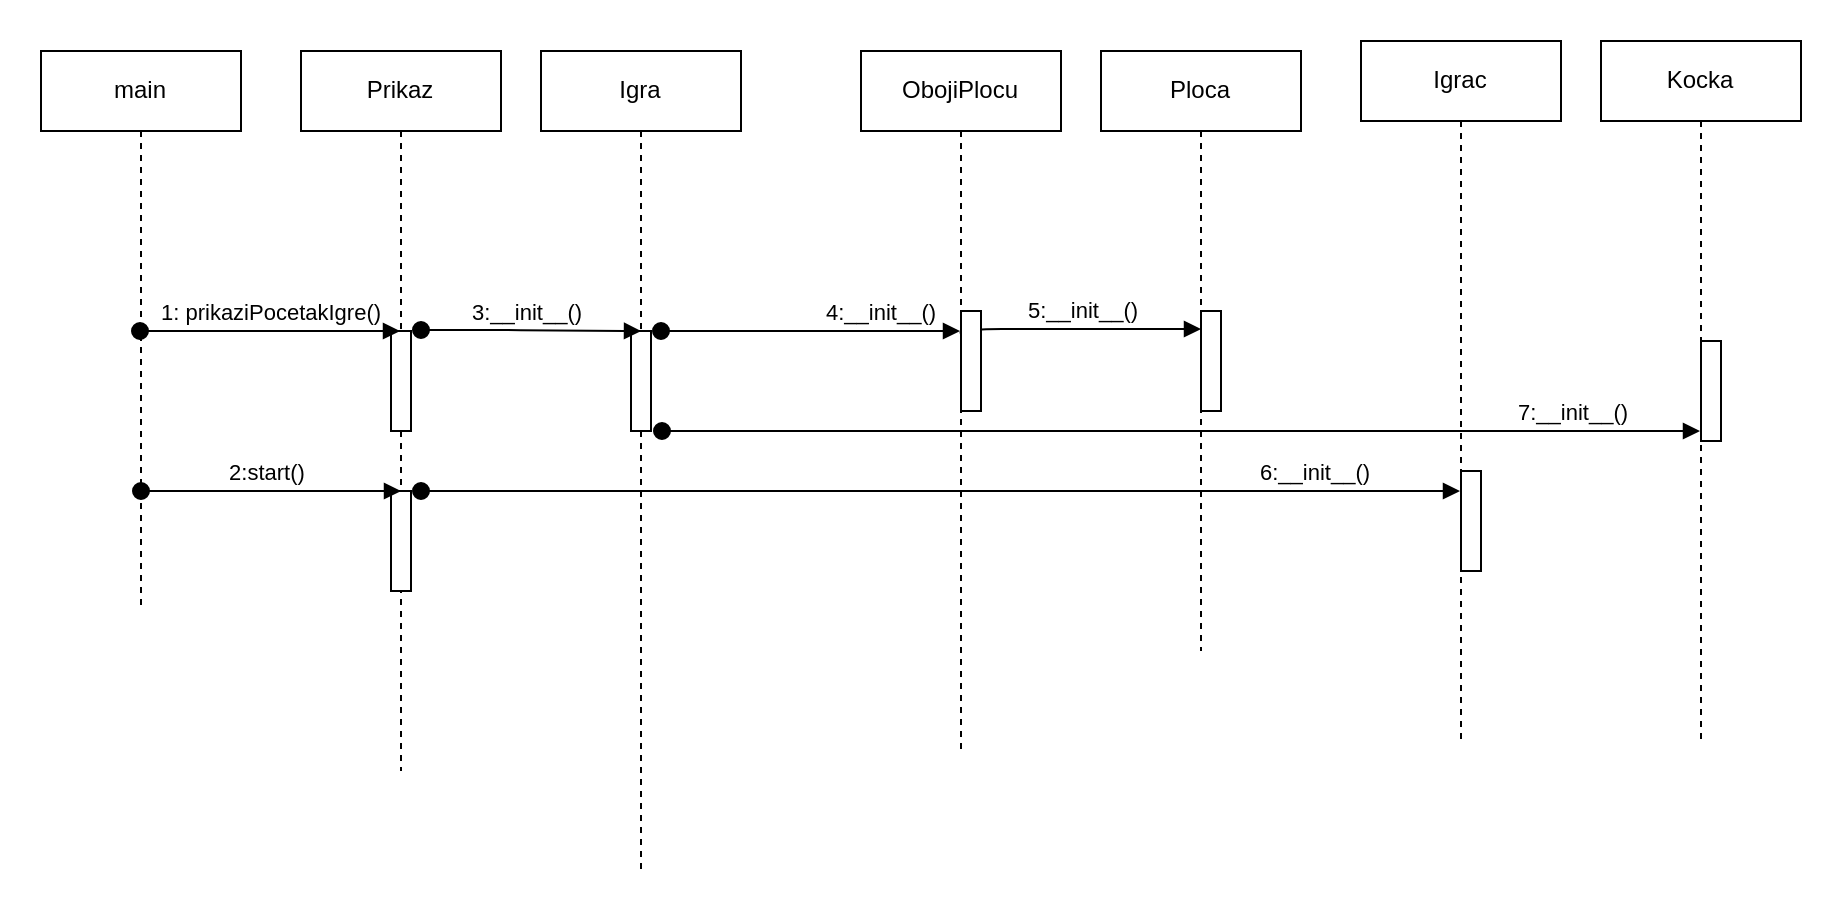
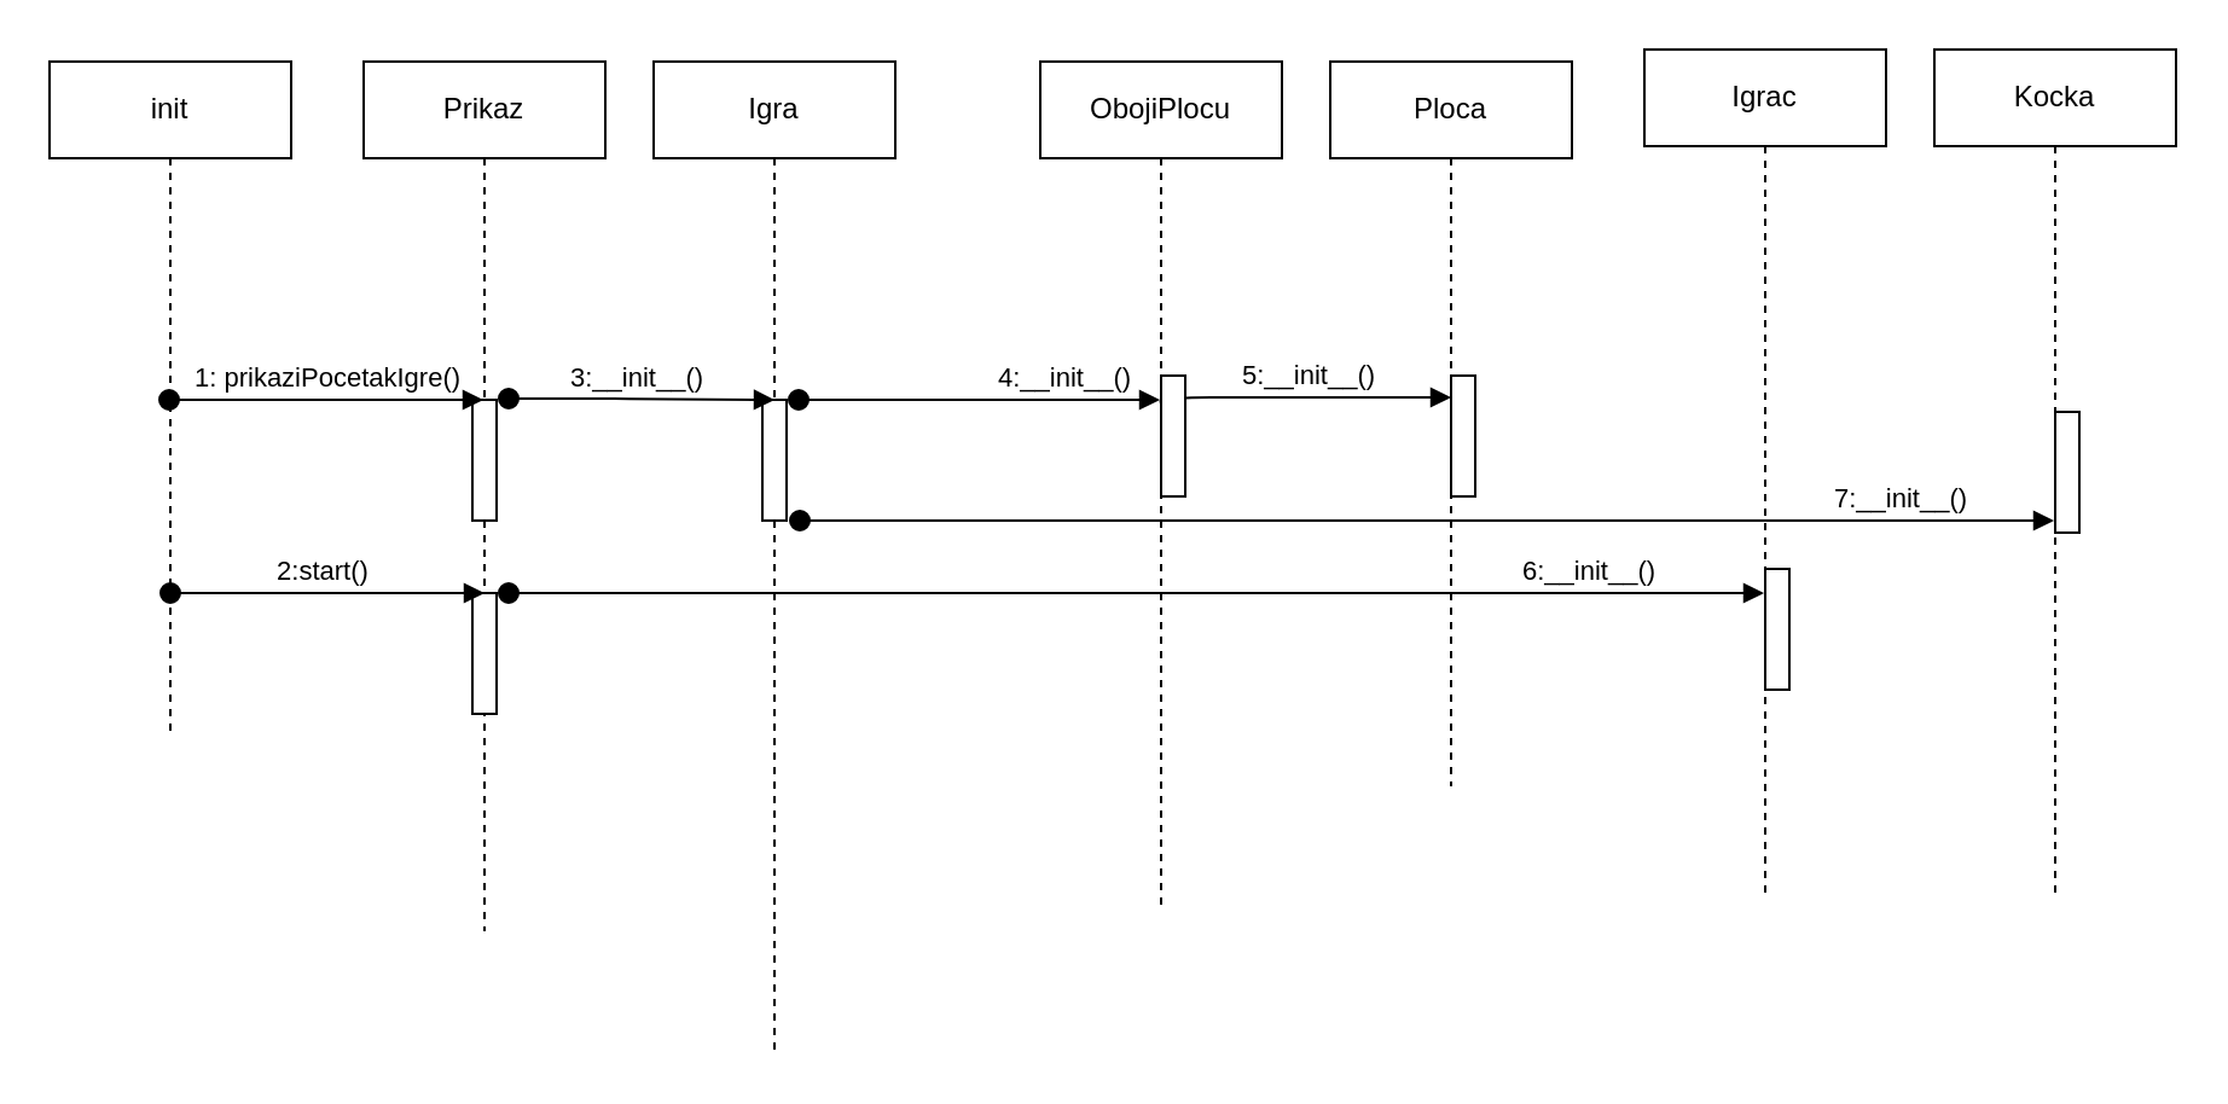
  <mxCell id="0" />
  <mxCell id="1" parent="0" />
  <mxCell id="2" value="Prikaz" style="shape=umlLifeline;perimeter=lifelinePerimeter;whiteSpace=wrap;html=1;container=1;collapsible=0;recursiveResize=0;outlineConnect=0;" parent="1" vertex="1"><mxGeometry x="150" y="25" width="100" height="360" as="geometry" /></mxCell>
  <mxCell id="3" value="" style="html=1;points=[];perimeter=orthogonalPerimeter;" parent="2" vertex="1"><mxGeometry x="45" y="140" width="10" height="50" as="geometry" /></mxCell>
  <mxCell id="4" value="" style="html=1;points=[];perimeter=orthogonalPerimeter;direction=west;" parent="2" vertex="1"><mxGeometry x="45" y="220" width="10" height="50" as="geometry" /></mxCell>
  <mxCell id="5" value="Igra" style="shape=umlLifeline;perimeter=lifelinePerimeter;whiteSpace=wrap;html=1;container=1;collapsible=0;recursiveResize=0;outlineConnect=0;" parent="1" vertex="1"><mxGeometry x="270" y="25" width="100" height="410" as="geometry" /></mxCell>
  <mxCell id="6" value="" style="html=1;points=[];perimeter=orthogonalPerimeter;direction=west;" parent="5" vertex="1"><mxGeometry x="45" y="140" width="10" height="50" as="geometry" /></mxCell>
  <mxCell id="7" value="Igrac" style="shape=umlLifeline;perimeter=lifelinePerimeter;whiteSpace=wrap;html=1;container=1;collapsible=0;recursiveResize=0;outlineConnect=0;" parent="1" vertex="1"><mxGeometry x="680" y="20" width="100" height="350" as="geometry" /></mxCell>
  <mxCell id="8" value="Ploca" style="shape=umlLifeline;perimeter=lifelinePerimeter;whiteSpace=wrap;html=1;container=1;collapsible=0;recursiveResize=0;outlineConnect=0;" parent="1" vertex="1"><mxGeometry x="550" y="25" width="100" height="300" as="geometry" /></mxCell>
  <mxCell id="9" value="" style="html=1;points=[];perimeter=orthogonalPerimeter;" parent="8" vertex="1"><mxGeometry x="50" y="130" width="10" height="50" as="geometry" /></mxCell>
  <mxCell id="10" value="5:__init__()" style="html=1;verticalAlign=bottom;startArrow=oval;endArrow=block;startSize=8;exitX=0.538;exitY=0.402;exitDx=0;exitDy=0;exitPerimeter=0;" parent="8" source="19" edge="1"><mxGeometry x="-0.024" relative="1" as="geometry"><mxPoint x="-99.5" y="139" as="sourcePoint" /><mxPoint x="50" y="139" as="targetPoint" /><Array as="points"><mxPoint x="-59.5" y="139" /></Array><mxPoint as="offset" /></mxGeometry></mxCell>
- <mxCell id="11" value="main" style="shape=umlLifeline;perimeter=lifelinePerimeter;whiteSpace=wrap;html=1;container=1;collapsible=0;recursiveResize=0;outlineConnect=0;" parent="1" vertex="1"><mxGeometry x="20" y="25" width="100" height="280" as="geometry" /></mxCell>
+ <mxCell id="11" value="init" style="shape=umlLifeline;perimeter=lifelinePerimeter;whiteSpace=wrap;html=1;container=1;collapsible=0;recursiveResize=0;outlineConnect=0;" parent="1" vertex="1"><mxGeometry x="20" y="25" width="100" height="280" as="geometry" /></mxCell>
  <mxCell id="12" value="1: prikaziPocetakIgre()" style="html=1;verticalAlign=bottom;startArrow=oval;endArrow=block;startSize=8;" parent="1" source="11" target="2" edge="1"><mxGeometry relative="1" as="geometry"><mxPoint x="-120" y="239.5" as="sourcePoint" /><mxPoint x="195" y="175" as="targetPoint" /></mxGeometry></mxCell>
  <mxCell id="13" value="2:start()" style="html=1;verticalAlign=bottom;startArrow=oval;endArrow=block;startSize=8;" parent="1" edge="1"><mxGeometry x="-0.036" relative="1" as="geometry"><mxPoint x="70" y="245" as="sourcePoint" /><mxPoint x="200" y="245" as="targetPoint" /><Array as="points"><mxPoint x="110" y="245" /></Array><mxPoint as="offset" /></mxGeometry></mxCell>
  <mxCell id="14" value="3:__init__()" style="html=1;verticalAlign=bottom;startArrow=oval;endArrow=block;startSize=8;" parent="1" edge="1"><mxGeometry x="-0.036" relative="1" as="geometry"><mxPoint x="210" y="164.5" as="sourcePoint" /><mxPoint x="320" y="165" as="targetPoint" /><Array as="points"><mxPoint x="250" y="164.5" /></Array><mxPoint as="offset" /></mxGeometry></mxCell>
  <mxCell id="15" value="" style="html=1;points=[];perimeter=orthogonalPerimeter;" parent="1" vertex="1"><mxGeometry x="480" y="155" width="10" height="50" as="geometry" /></mxCell>
  <mxCell id="16" value="4:__init__()" style="html=1;verticalAlign=bottom;startArrow=oval;endArrow=block;startSize=8;" parent="1" target="19" edge="1"><mxGeometry x="0.472" relative="1" as="geometry"><mxPoint x="330" y="165" as="sourcePoint" /><mxPoint x="440" y="165.5" as="targetPoint" /><Array as="points"><mxPoint x="370" y="165" /></Array><mxPoint as="offset" /></mxGeometry></mxCell>
  <mxCell id="17" value="6:__init__()" style="html=1;verticalAlign=bottom;startArrow=oval;endArrow=block;startSize=8;" parent="1" target="7" edge="1"><mxGeometry x="0.721" relative="1" as="geometry"><mxPoint x="210" y="245" as="sourcePoint" /><mxPoint x="320" y="245.5" as="targetPoint" /><Array as="points"><mxPoint x="250" y="245" /></Array><mxPoint as="offset" /></mxGeometry></mxCell>
  <mxCell id="18" value="" style="html=1;points=[];perimeter=orthogonalPerimeter;" parent="1" vertex="1"><mxGeometry x="850" y="170" width="10" height="50" as="geometry" /></mxCell>
  <mxCell id="19" value="ObojiPlocu" style="shape=umlLifeline;perimeter=lifelinePerimeter;whiteSpace=wrap;html=1;container=1;collapsible=0;recursiveResize=0;outlineConnect=0;" parent="1" vertex="1"><mxGeometry x="430" y="25" width="100" height="350" as="geometry" /></mxCell>
  <mxCell id="20" value="Kocka" style="shape=umlLifeline;perimeter=lifelinePerimeter;whiteSpace=wrap;html=1;container=1;collapsible=0;recursiveResize=0;outlineConnect=0;" parent="1" vertex="1"><mxGeometry x="800" y="20" width="100" height="350" as="geometry" /></mxCell>
  <mxCell id="21" value="7:__init__()" style="html=1;verticalAlign=bottom;startArrow=oval;endArrow=block;startSize=8;" parent="1" target="20" edge="1"><mxGeometry x="0.752" relative="1" as="geometry"><mxPoint x="330.5" y="215" as="sourcePoint" /><mxPoint x="480" y="215" as="targetPoint" /><Array as="points"><mxPoint x="370.5" y="215" /></Array><mxPoint as="offset" /></mxGeometry></mxCell>
  <mxCell id="22" value="" style="html=1;points=[];perimeter=orthogonalPerimeter;" parent="1" vertex="1"><mxGeometry x="730" y="235" width="10" height="50" as="geometry" /></mxCell>
